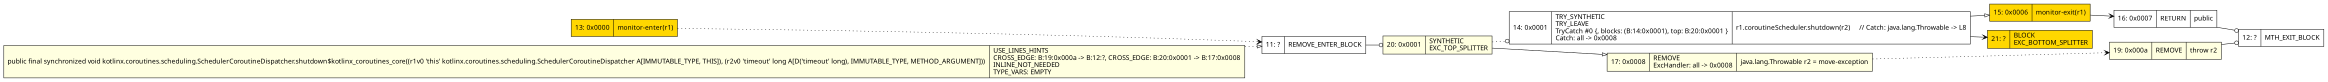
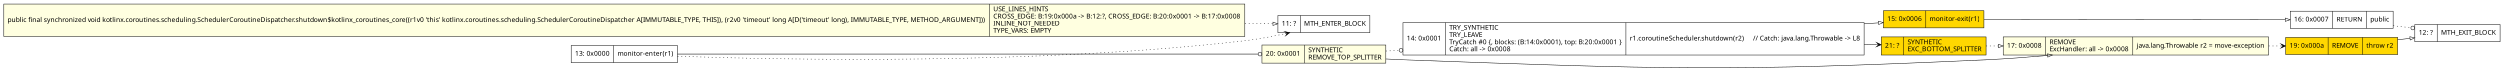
  digraph {
    fontname="Noto Sans"
    rankdir=LR
    node [fillcolor=white fontname="Noto Sans" shape=record style=filled]
    edge [arrowhead=onormal fontname="Noto Sans" style=solid]
-   n1 [label="{11\:\ ?|REMOVE_ENTER_BLOCK\l}"]
-   n2 [fillcolor=gold label="{13\:\ 0x0000|monitor\-enter(r1)\l}"]
-   n3 [fillcolor=lightyellow label="{20\:\ 0x0001|SYNTHETIC\lEXC_TOP_SPLITTER\l}"]
+   n1 [label="{11\:\ ?|MTH_ENTER_BLOCK\l}"]
+   n2 [label="{13\:\ 0x0000|monitor\-enter(r1)\l}"]
+   n3 [fillcolor=lightyellow label="{20\:\ 0x0001|SYNTHETIC\lREMOVE_TOP_SPLITTER\l}"]
    n4 [label="{14\:\ 0x0001|TRY_SYNTHETIC\lTRY_LEAVE\lTryCatch #0 \{, blocks: (B:14:0x0001), top: B:20:0x0001 \}\lCatch: all \-\> 0x0008\l|r1.coroutineScheduler.shutdown(r2)     \/\/ Catch: java.lang.Throwable \-\> L8\l}"]
    n5 [fillcolor=lightyellow label="{17\:\ 0x0008|REMOVE\lExcHandler: all \-\> 0x0008\l|java.lang.Throwable r2 = move\-exception\l}"]
    n6 [fillcolor=gold label="{15\:\ 0x0006|monitor\-exit(r1)\l}"]
-   n7 [fillcolor=gold label="{21\:\ ?|BLOCK\lEXC_BOTTOM_SPLITTER\l}"]
-   n8 [fillcolor=lightyellow label="{19\:\ 0x000a|REMOVE\l|throw r2\l}"]
+   n7 [fillcolor=gold label="{21\:\ ?|SYNTHETIC\lEXC_BOTTOM_SPLITTER\l}"]
+   n8 [fillcolor=gold label="{19\:\ 0x000a|REMOVE\l|throw r2\l}"]
    n9 [label="{16\:\ 0x0007|RETURN\l|public\l}"]
    n10 [label="{12\:\ ?|MTH_EXIT_BLOCK\l}"]
    n11 [fillcolor=lightyellow label="{public final synchronized void kotlinx.coroutines.scheduling.SchedulerCoroutineDispatcher.shutdown$kotlinx_coroutines_core((r1v0 'this' kotlinx.coroutines.scheduling.SchedulerCoroutineDispatcher A[IMMUTABLE_TYPE, THIS]), (r2v0 'timeout' long A[D('timeout' long), IMMUTABLE_TYPE, METHOD_ARGUMENT]))  | USE_LINES_HINTS\lCROSS_EDGE: B:19:0x000a \-\> B:12:?, CROSS_EDGE: B:20:0x0001 \-\> B:17:0x0008\lINLINE_NOT_NEEDED\lTYPE_VARS: EMPTY\l}"]
    n2 -> n1 [arrowhead=vee style=dotted]
-   n1 -> n3 [arrowhead=odot]
+   n2 -> n3 [arrowhead=odot]
    n3 -> n4 [arrowhead=odot style=dotted]
    n3 -> n5
    n4 -> n6
    n4 -> n7 [arrowhead=vee]
    n5 -> n8 [arrowhead=vee style=dotted]
-   n6 -> n9 [arrowhead=vee]
-   n8 -> n10 [arrowhead=odot]
-   n9 -> n10 [arrowhead=odot]
+   n6 -> n9
+   n7 -> n5 [style=dotted]
+   n8 -> n10
+   n9 -> n10 [arrowhead=odot style=dotted]
    n11 -> n1 [style=dotted]
  }
